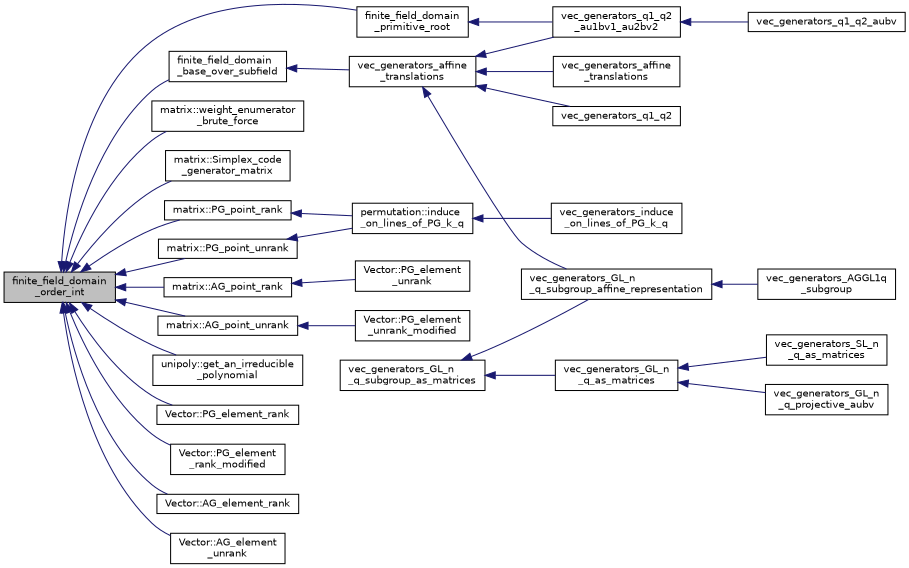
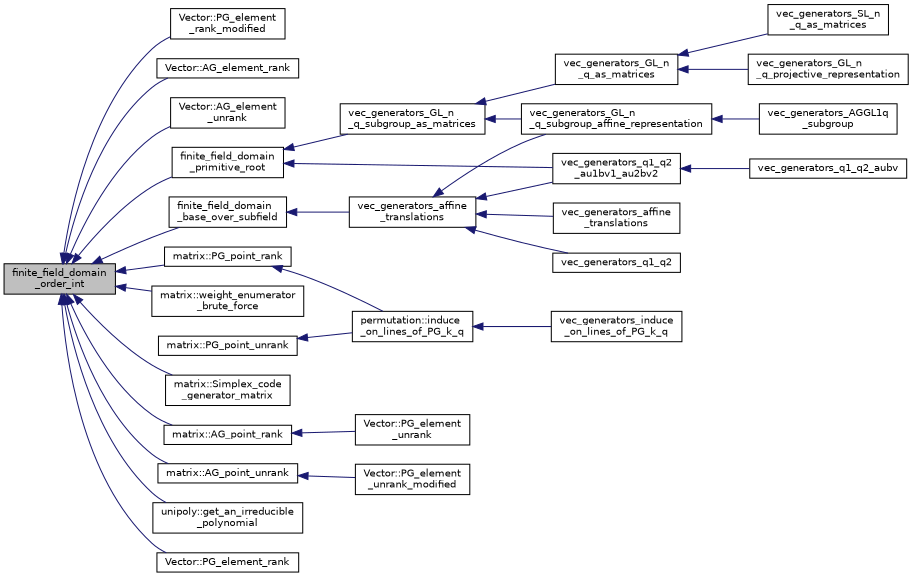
  digraph {
    rankdir=LR
    node [color=black fillcolor=white fontname=Helvetica fontsize=10 shape=record style=filled]
    edge [color=midnightblue dir=back fontname=Helvetica fontsize=10 labelfontname=Helvetica labelfontsize=10 style=solid]
    n1 [fillcolor=grey75 fontcolor=black height=0.2 label="finite_field_domain\l_order_int" width=0.4]
    n2 [height=0.2 label="finite_field_domain\l_primitive_root" width=0.4]
    n3 [height=0.2 label="finite_field_domain\l_base_over_subfield" width=0.4]
    n4 [height=0.2 label="matrix::weight_enumerator\l_brute_force" width=0.4]
    n5 [height=0.2 label="matrix::Simplex_code\l_generator_matrix" width=0.4]
    n6 [height=0.2 label="matrix::PG_point_unrank" width=0.4]
    n7 [height=0.2 label="matrix::PG_point_rank" width=0.4]
    n8 [height=0.2 label="matrix::AG_point_rank" width=0.4]
    n9 [height=0.2 label="matrix::AG_point_unrank" width=0.4]
    n10 [height=0.2 label="unipoly::get_an_irreducible\l_polynomial" width=0.4]
    n11 [height=0.2 label="Vector::PG_element_rank" width=0.4]
    n12 [height=0.2 label="Vector::PG_element\l_rank_modified" width=0.4]
    n13 [height=0.2 label="Vector::AG_element_rank" width=0.4]
    n14 [height=0.2 label="Vector::AG_element\l_unrank" width=0.4]
    n15 [height=0.2 label="vec_generators_GL_n\l_q_subgroup_as_matrices" width=0.4]
    n16 [height=0.2 label="vec_generators_q1_q2\l_au1bv1_au2bv2" width=0.4]
    n17 [height=0.2 label="vec_generators_affine\l_translations" width=0.4]
    n18 [height=0.2 label="permutation::induce\l_on_lines_of_PG_k_q" width=0.4]
    n19 [height=0.2 label="Vector::PG_element\l_unrank" width=0.4]
    n20 [height=0.2 label="Vector::PG_element\l_unrank_modified" width=0.4]
    n21 [height=0.2 label="vec_generators_GL_n\l_q_as_matrices" width=0.4]
    n22 [height=0.2 label="vec_generators_GL_n\l_q_subgroup_affine_representation" width=0.4]
    n23 [height=0.2 label=vec_generators_q1_q2_aubv width=0.4]
    n24 [height=0.2 label="vec_generators_SL_n\l_q_as_matrices" width=0.4]
-   n25 [height=0.2 label="vec_generators_GL_n\l_q_projective_aubv" width=0.4]
+   n25 [height=0.2 label="vec_generators_GL_n\l_q_projective_representation" width=0.4]
    n26 [height=0.2 label="vec_generators_AGGL1q\l_subgroup" width=0.4]
    n27 [height=0.2 label="vec_generators_affine\l_translations" width=0.4]
    n28 [height=0.2 label=vec_generators_q1_q2 width=0.4]
    n29 [height=0.2 label="vec_generators_induce\l_on_lines_of_PG_k_q" width=0.4]
    n1 -> n2
    n1 -> n3
    n1 -> n4
    n1 -> n5
-   n1 -> n6
    n1 -> n7
    n1 -> n8
    n1 -> n9
    n1 -> n10
    n1 -> n11
    n1 -> n12
    n1 -> n13
    n1 -> n14
+   n2 -> n15
    n2 -> n16
    n3 -> n17
    n6 -> n18
    n7 -> n18
    n8 -> n19
    n9 -> n20
    n15 -> n21
    n15 -> n22
    n16 -> n23
    n17 -> n16
    n17 -> n22
    n17 -> n27
    n17 -> n28
    n18 -> n29
    n21 -> n24
    n21 -> n25
    n22 -> n26
  }
